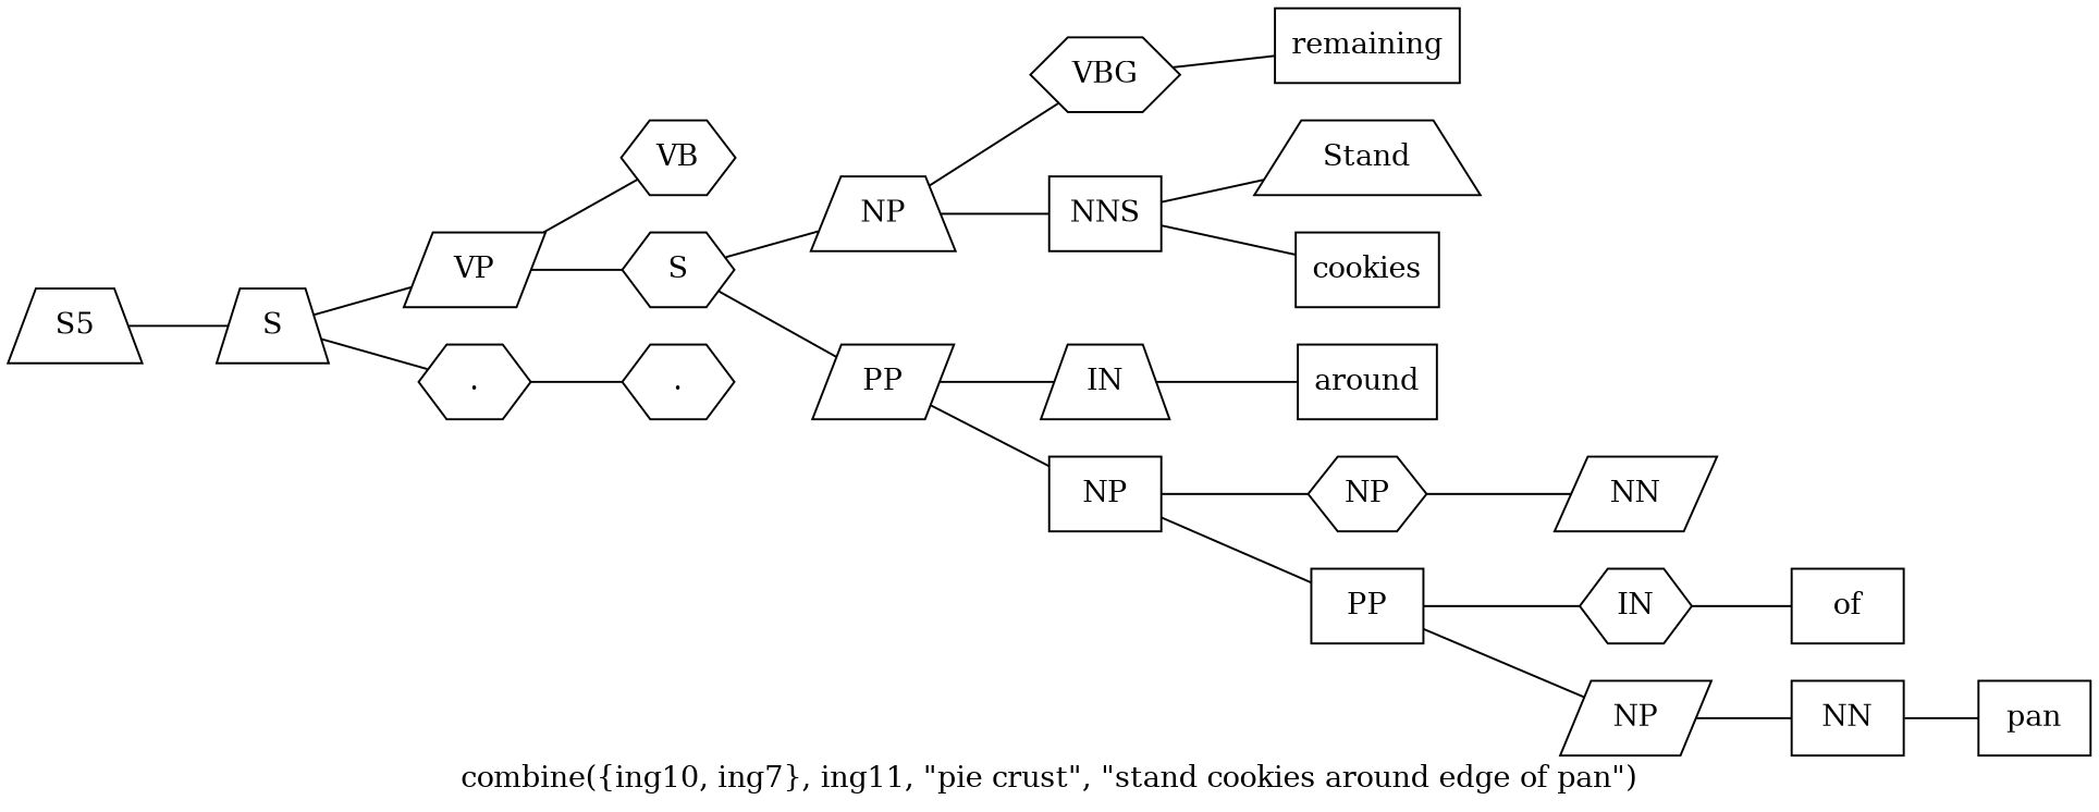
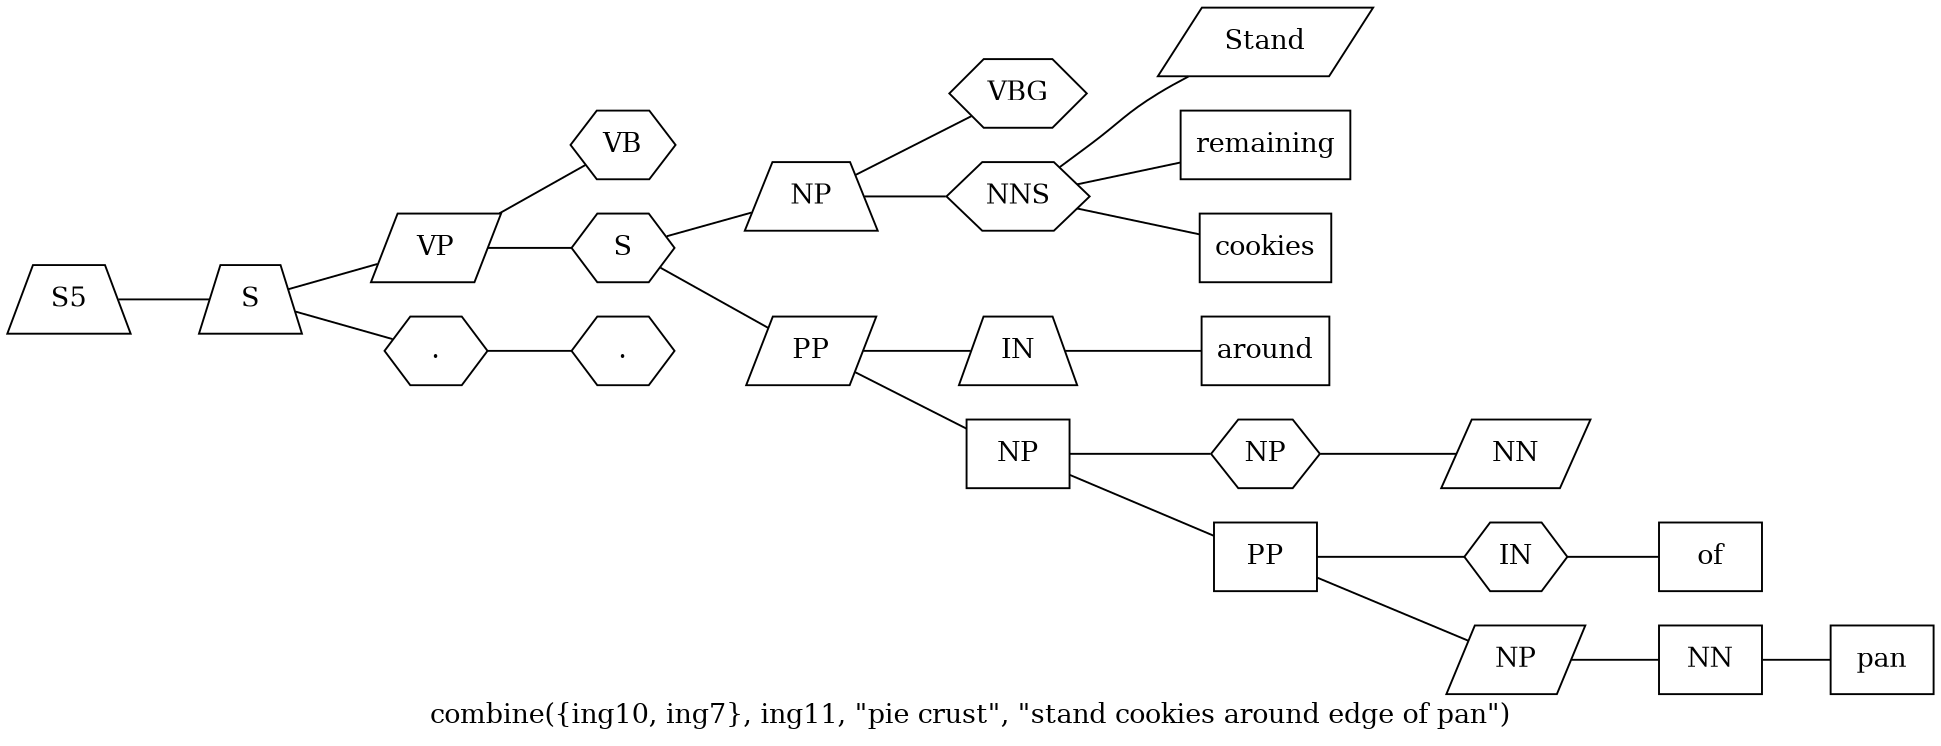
  graph {
    label="combine({ing10, ing7}, ing11, \"pie crust\", \"stand cookies around edge of pan\")"
    rankdir=LR
    node [shape=hexagon]
    n1 [label=S5 shape=trapezium]
    n2 [label=S shape=trapezium]
    n3 [label=VP shape=parallelogram]
    n4 [label="."]
    n5 [label=VB]
    n6 [label=S]
    n7 [label="."]
    n8 [label=NP shape=trapezium]
    n9 [label=PP shape=parallelogram]
-   n10 [label=Stand shape=trapezium]
+   n10 [label=Stand shape=parallelogram]
    n11 [label=VBG]
-   n12 [label=NNS shape=box]
+   n12 [label=NNS]
    n13 [label=IN shape=trapezium]
    n14 [label=NP shape=box]
    n15 [label=remaining shape=box]
    n16 [label=cookies shape=box]
    n17 [label=around shape=box]
    n18 [label=NP]
    n19 [label=PP shape=box]
    n20 [label=NN shape=parallelogram]
    n21 [label=IN]
    n22 [label=NP shape=parallelogram]
    n23 [label=of shape=box]
    n24 [label=NN shape=box]
    n25 [label=pan shape=box]
    n1 -- n2
    n2 -- n3
    n2 -- n4
    n3 -- n5
    n3 -- n6
    n4 -- n7
    n6 -- n8
    n6 -- n9
    n8 -- n11
    n8 -- n12
    n9 -- n13
    n9 -- n14
-   n11 -- n15
+   n12 -- n15
    n12 -- n10
    n12 -- n16
    n13 -- n17
    n14 -- n18
    n14 -- n19
    n18 -- n20
    n19 -- n21
    n19 -- n22
    n21 -- n23
    n22 -- n24
    n24 -- n25
  }
